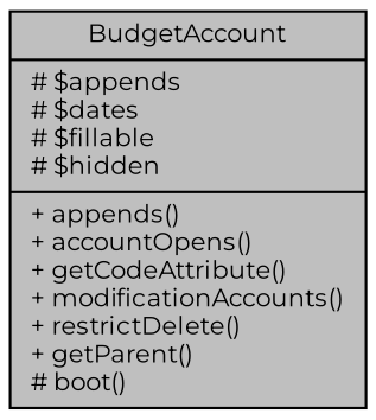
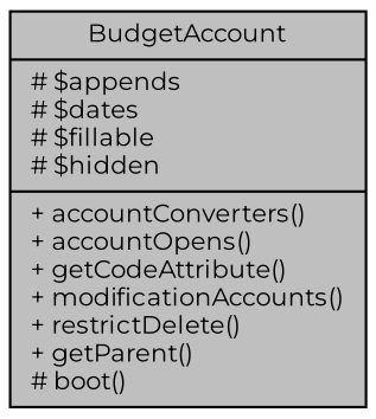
  digraph {
    fontname=Montserrat
-   n1 [color=black fillcolor=grey75 fontcolor=black fontname=Montserrat fontsize=10 height=0.2 label="{BudgetAccount\n|# $appends\l# $dates\l# $fillable\l# $hidden\l|+ appends()\l+ accountOpens()\l+ getCodeAttribute()\l+ modificationAccounts()\l+ restrictDelete()\l+ getParent()\l# boot()\l}" shape=record style=filled width=0.4]
+   n1 [color=black fillcolor=grey75 fontcolor=black fontname=Montserrat fontsize=10 height=0.2 label="{BudgetAccount\n|# $appends\l# $dates\l# $fillable\l# $hidden\l|+ accountConverters()\l+ accountOpens()\l+ getCodeAttribute()\l+ modificationAccounts()\l+ restrictDelete()\l+ getParent()\l# boot()\l}" shape=record style=filled width=0.4]
  }
